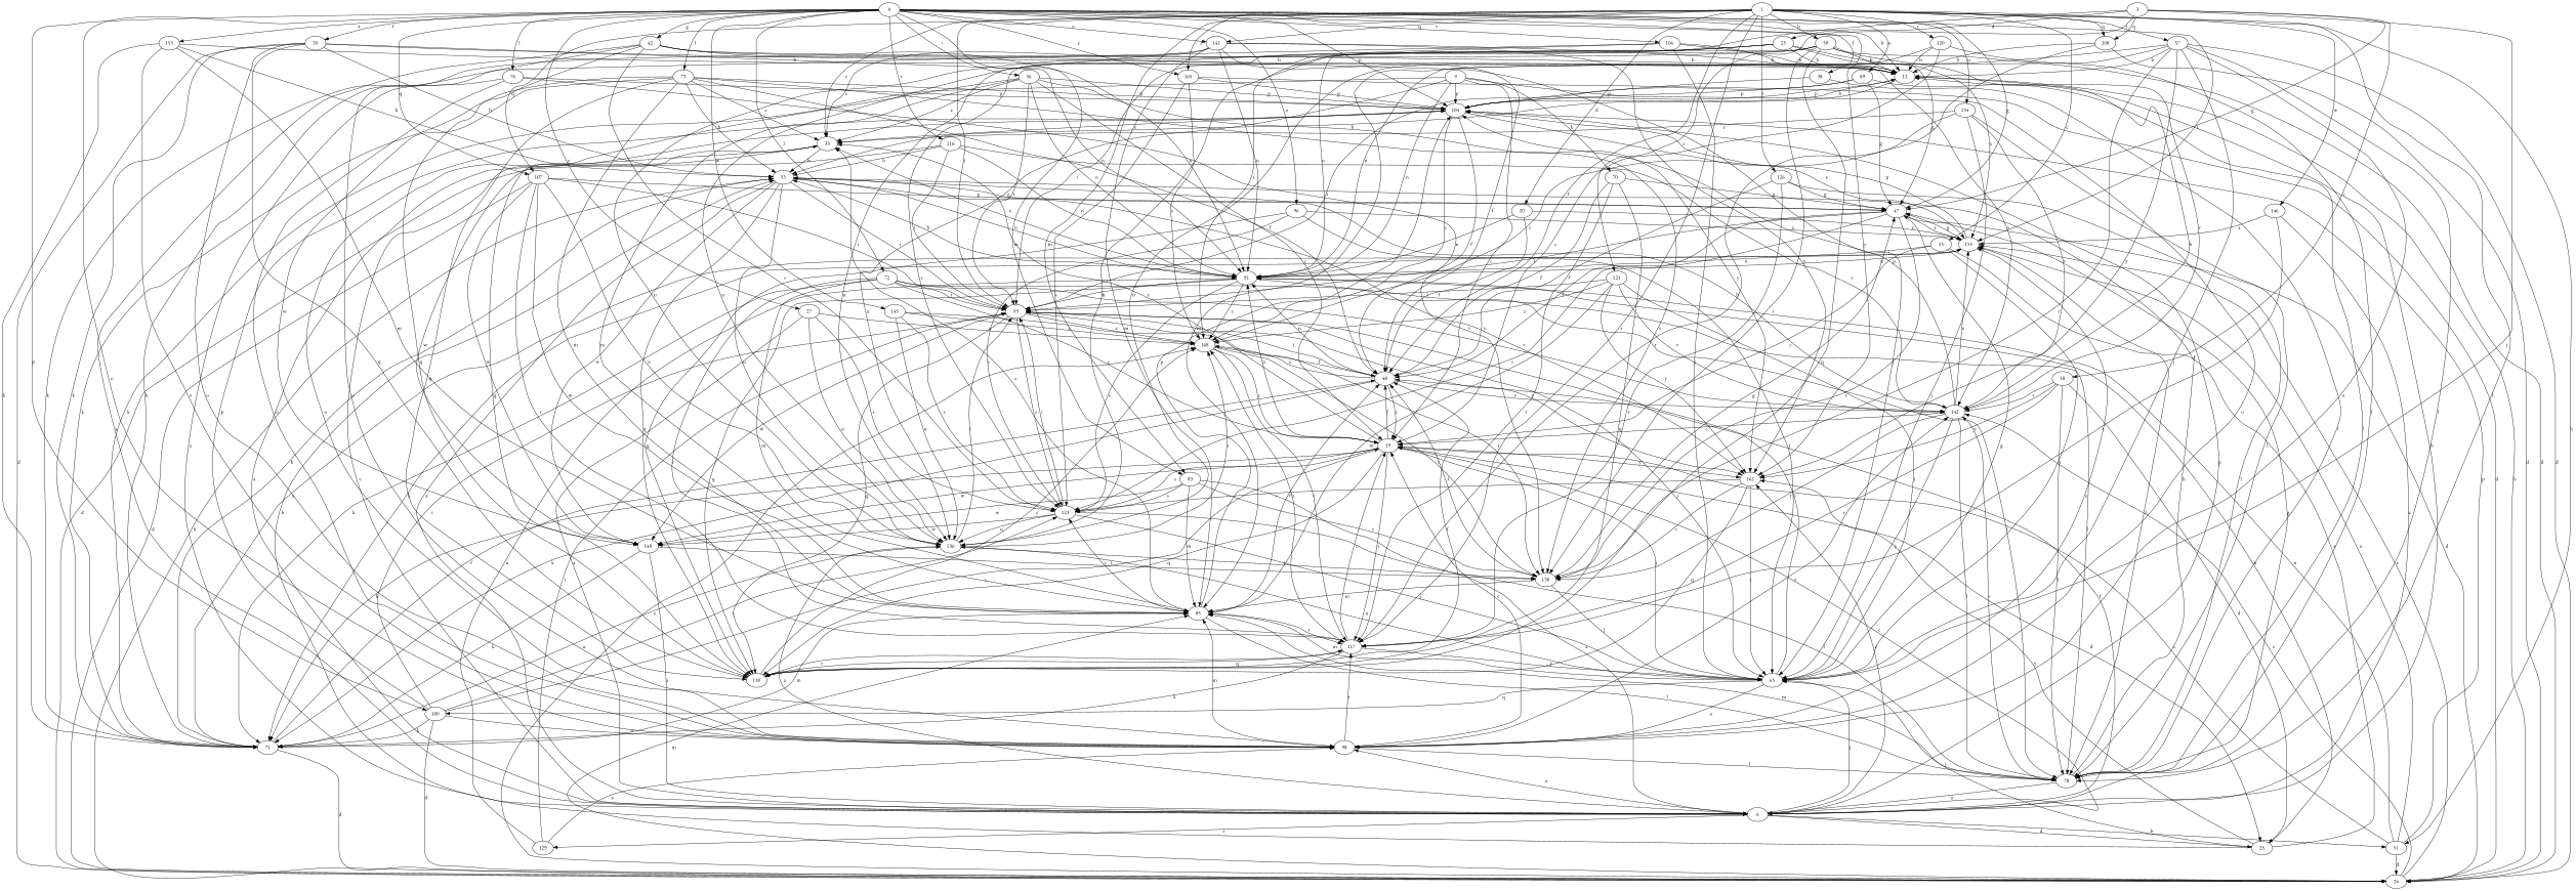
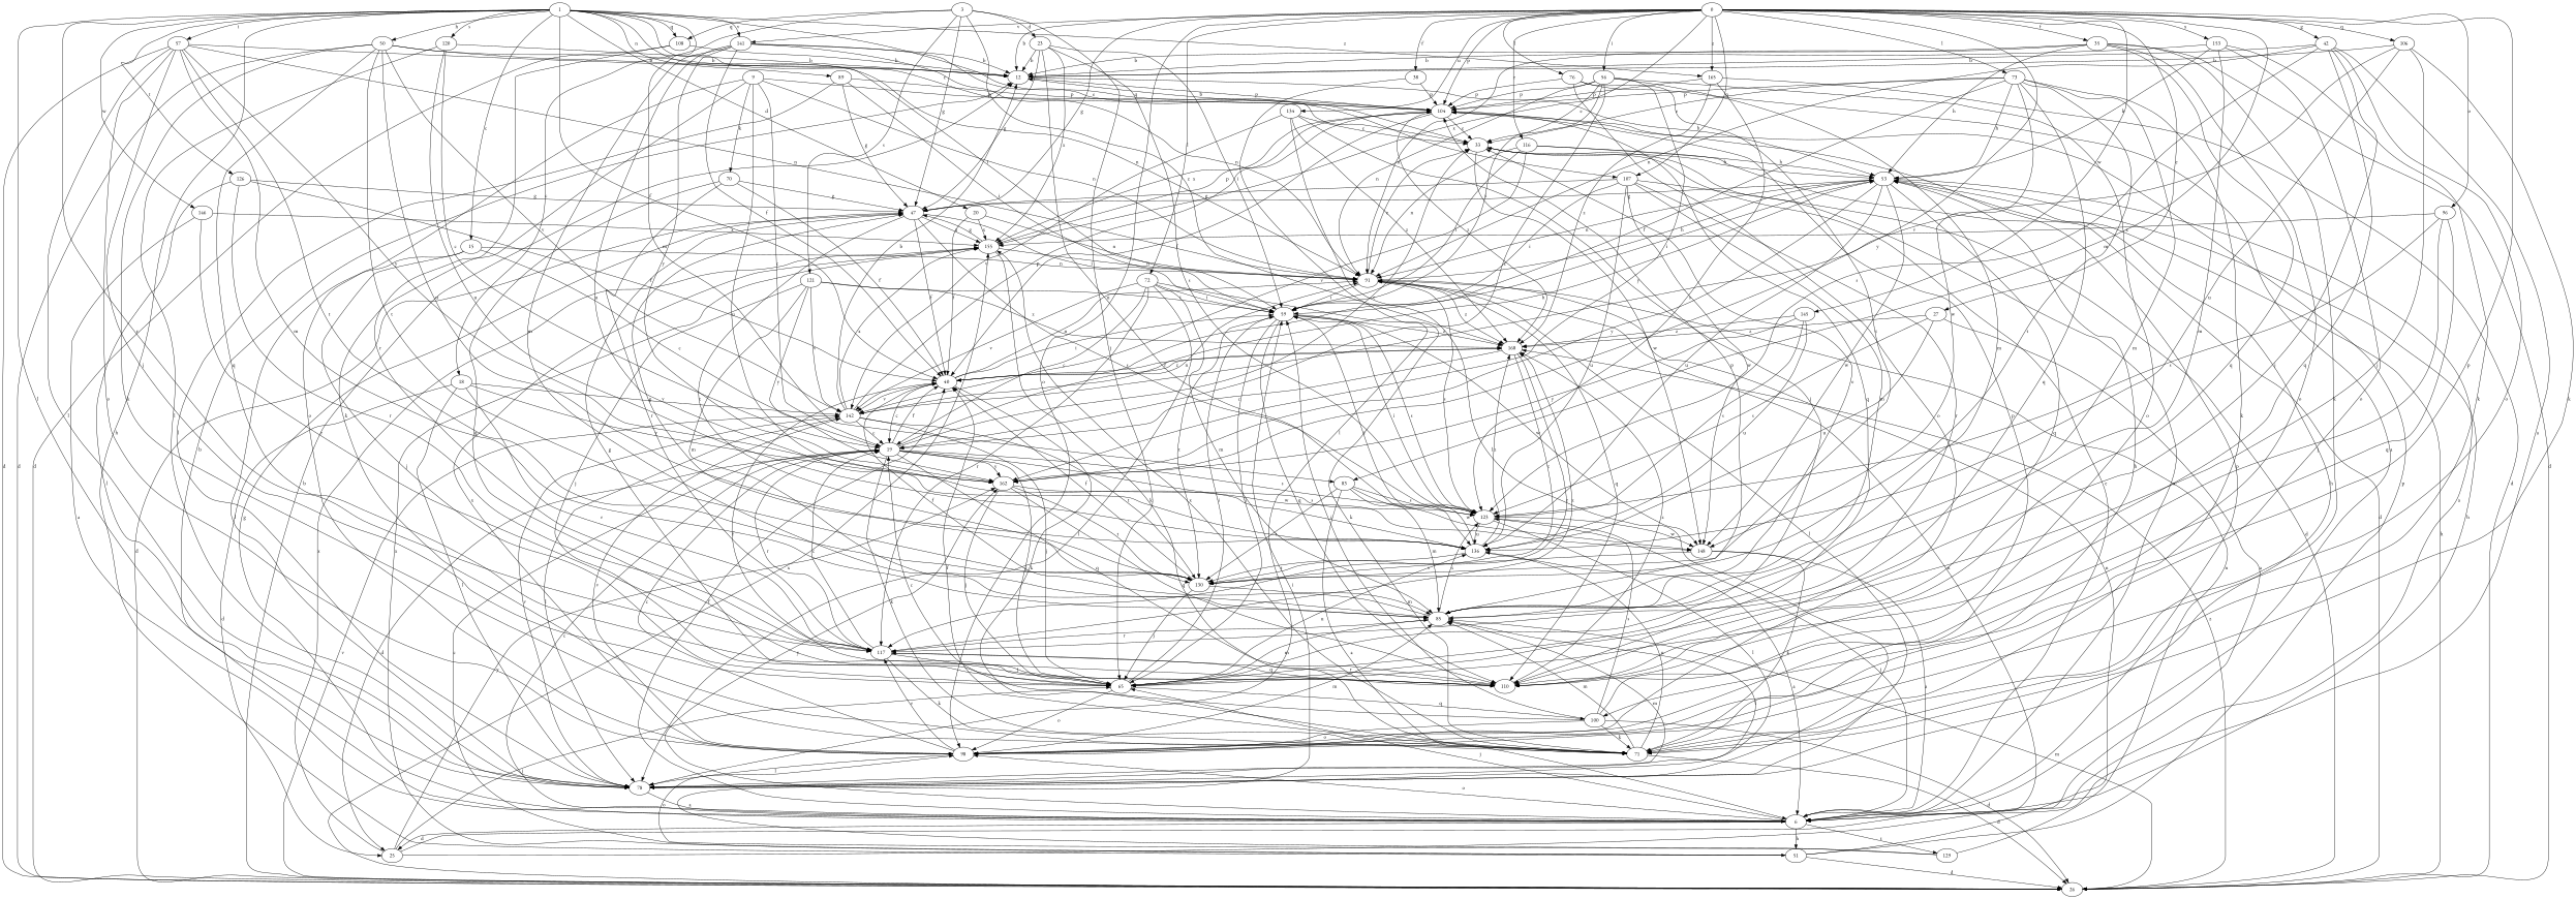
  strict digraph {
    fontname="EB Garamond"
    node [fontname="EB Garamond"]
    edge [fontname="EB Garamond"]
    0
    12
    27
    35
    38
    42
    47
    56
    72
    73
    76
    83
    96
    98
    100
    104
    106
    107
    116
    134
    141
    145
    153
    155
    162
    165
    53
    168
    136
    6
    123
    71
    91
    110
    26
    78
    65
    40
    59
    130
    33
    19
    85
    117
    142
    148
    1
    15
    20
    50
    51
    57
    89
    108
    120
    126
    146
    3
    18
    23
    121
    25
    n63 [label=9]
    70
    129
    0 -> 12 [label=b]
    0 -> 27 [label=e]
    0 -> 35 [label=f]
    0 -> 38 [label=f]
    0 -> 42 [label=g]
    0 -> 47 [label=g]
    0 -> 56 [label=i]
    0 -> 72 [label=l]
    0 -> 73 [label=l]
    0 -> 76 [label=l]
    0 -> 83 [label=m]
    0 -> 96 [label=o]
    0 -> 98 [label=o]
    0 -> 100 [label=p]
    0 -> 104 [label=p]
    0 -> 106 [label=q]
    0 -> 107 [label=q]
    0 -> 116 [label=r]
    0 -> 134 [label=u]
    0 -> 141 [label=v]
    0 -> 145 [label=w]
    0 -> 153 [label=x]
    0 -> 155 [label=x]
    0 -> 162 [label=y]
    0 -> 165 [label=z]
    12 -> 104 [label=p]
    12 -> 53 [label=h]
    27 -> 168 [label=z]
    27 -> 136 [label=u]
    27 -> 6 [label=a]
    27 -> 123 [label=s]
    35 -> 12 [label=b]
    35 -> 98 [label=o]
    35 -> 53 [label=h]
    35 -> 71 [label=k]
    35 -> 91 [label=n]
    35 -> 110 [label=q]
    35 -> 26 [label=d]
    38 -> 104 [label=p]
    38 -> 78 [label=l]
    42 -> 12 [label=b]
    42 -> 98 [label=o]
    42 -> 6 [label=a]
    42 -> 123 [label=s]
    42 -> 91 [label=n]
    42 -> 110 [label=q]
    42 -> 65 [label=j]
    47 -> 155 [label=x]
    47 -> 123 [label=s]
    47 -> 26 [label=d]
    47 -> 40 [label=f]
    47 -> 59 [label=i]
    47 -> 130 [label=t]
    56 -> 98 [label=o]
    56 -> 104 [label=p]
    56 -> 162 [label=y]
    56 -> 91 [label=n]
    56 -> 59 [label=i]
    56 -> 33 [label=e]
    56 -> 19 [label=c]
    56 -> 85 [label=m]
    72 -> 71 [label=k]
    72 -> 78 [label=l]
    72 -> 59 [label=i]
    72 -> 19 [label=c]
    72 -> 85 [label=m]
    72 -> 117 [label=r]
    72 -> 142 [label=v]
    73 -> 104 [label=p]
    73 -> 53 [label=h]
    73 -> 71 [label=k]
    73 -> 110 [label=q]
    73 -> 40 [label=f]
    73 -> 130 [label=t]
    73 -> 33 [label=e]
    73 -> 85 [label=m]
    73 -> 148 [label=w]
    76 -> 98 [label=o]
    76 -> 104 [label=p]
    76 -> 6 [label=a]
    76 -> 130 [label=t]
    83 -> 6 [label=a]
    83 -> 123 [label=s]
    83 -> 130 [label=t]
    83 -> 85 [label=m]
    83 -> 148 [label=w]
    96 -> 155 [label=x]
    96 -> 123 [label=s]
    96 -> 110 [label=q]
    96 -> 65 [label=j]
    98 -> 155 [label=x]
    98 -> 78 [label=l]
    98 -> 19 [label=c]
    98 -> 85 [label=m]
    98 -> 117 [label=r]
    98 -> 142 [label=v]
    100 -> 98 [label=o]
    100 -> 104 [label=p]
    100 -> 123 [label=s]
    100 -> 71 [label=k]
    100 -> 26 [label=d]
    100 -> 59 [label=i]
    100 -> 19 [label=c]
    104 -> 12 [label=b]
    104 -> 155 [label=x]
    104 -> 168 [label=z]
    104 -> 110 [label=q]
    104 -> 40 [label=f]
    104 -> 33 [label=e]
    106 -> 12 [label=b]
    106 -> 136 [label=u]
    106 -> 71 [label=k]
    106 -> 65 [label=j]
    106 -> 142 [label=v]
    107 -> 47 [label=g]
    107 -> 136 [label=u]
    107 -> 26 [label=d]
    107 -> 59 [label=i]
    107 -> 85 [label=m]
    107 -> 117 [label=r]
    107 -> 148 [label=w]
    116 -> 53 [label=h]
    116 -> 91 [label=n]
    116 -> 26 [label=d]
    116 -> 59 [label=i]
    116 -> 142 [label=v]
    134 -> 168 [label=z]
    134 -> 78 [label=l]
    134 -> 65 [label=j]
    134 -> 33 [label=e]
    134 -> 142 [label=v]
    141 -> 12 [label=b]
    141 -> 162 [label=y]
    141 -> 136 [label=u]
    141 -> 91 [label=n]
    141 -> 40 [label=f]
    141 -> 33 [label=e]
    141 -> 85 [label=m]
    145 -> 162 [label=y]
    145 -> 168 [label=z]
    145 -> 136 [label=u]
    145 -> 123 [label=s]
    153 -> 12 [label=b]
    153 -> 98 [label=o]
    153 -> 53 [label=h]
    153 -> 71 [label=k]
    153 -> 85 [label=m]
    155 -> 47 [label=g]
    155 -> 104 [label=p]
    155 -> 71 [label=k]
    155 -> 91 [label=n]
    162 -> 123 [label=s]
    162 -> 110 [label=q]
    162 -> 65 [label=j]
    162 -> 130 [label=t]
    165 -> 104 [label=p]
    165 -> 168 [label=z]
    165 -> 123 [label=s]
    165 -> 26 [label=d]
    53 -> 47 [label=g]
    53 -> 162 [label=y]
    53 -> 136 [label=u]
    53 -> 6 [label=a]
    53 -> 91 [label=n]
    53 -> 110 [label=q]
    53 -> 59 [label=i]
    53 -> 148 [label=w]
    168 -> 40 [label=f]
    168 -> 130 [label=t]
    168 -> 19 [label=c]
    168 -> 117 [label=r]
    136 -> 168 [label=z]
    136 -> 6 [label=a]
    136 -> 59 [label=i]
    136 -> 130 [label=t]
    6 -> 12 [label=b]
    6 -> 47 [label=g]
    6 -> 98 [label=o]
    6 -> 104 [label=p]
    6 -> 162 [label=y]
    6 -> 65 [label=j]
    6 -> 40 [label=f]
    6 -> 33 [label=e]
    6 -> 19 [label=c]
    6 -> 51 [label=h]
    6 -> 25 [label=d]
    6 -> 129 [label=t]
    123 -> 136 [label=u]
    123 -> 78 [label=l]
-   123 -> 65 [label=j]
+   123 -> 6 [label=j]
    123 -> 59 [label=i]
    123 -> 148 [label=w]
    71 -> 155 [label=x]
    71 -> 53 [label=h]
    71 -> 136 [label=u]
    71 -> 26 [label=d]
    71 -> 40 [label=f]
    71 -> 85 [label=m]
    91 -> 53 [label=h]
    91 -> 168 [label=z]
    91 -> 123 [label=s]
    91 -> 110 [label=q]
    91 -> 78 [label=l]
    91 -> 59 [label=i]
    91 -> 33 [label=e]
    110 -> 168 [label=z]
    110 -> 40 [label=f]
    110 -> 117 [label=r]
    26 -> 12 [label=b]
    26 -> 155 [label=x]
    26 -> 53 [label=h]
    26 -> 168 [label=z]
    26 -> 85 [label=m]
    26 -> 142 [label=v]
    78 -> 53 [label=h]
    78 -> 6 [label=a]
    78 -> 85 [label=m]
    78 -> 142 [label=v]
    65 -> 47 [label=g]
    65 -> 98 [label=o]
    65 -> 100 [label=q]
    65 -> 136 [label=u]
    65 -> 59 [label=i]
    65 -> 85 [label=m]
    40 -> 168 [label=z]
    40 -> 71 [label=k]
    40 -> 91 [label=n]
    40 -> 59 [label=i]
    40 -> 19 [label=c]
    40 -> 142 [label=v]
    59 -> 168 [label=z]
    59 -> 123 [label=s]
    59 -> 110 [label=q]
    59 -> 65 [label=j]
    59 -> 130 [label=t]
    59 -> 148 [label=w]
    130 -> 47 [label=g]
    130 -> 65 [label=j]
    130 -> 40 [label=f]
    130 -> 85 [label=m]
    33 -> 53 [label=h]
    33 -> 6 [label=a]
    33 -> 148 [label=w]
    19 -> 162 [label=y]
    19 -> 123 [label=s]
    19 -> 71 [label=k]
    19 -> 91 [label=n]
    19 -> 110 [label=q]
    19 -> 65 [label=j]
    19 -> 40 [label=f]
    19 -> 33 [label=e]
    19 -> 117 [label=r]
    19 -> 148 [label=w]
    19 -> 25 [label=d]
    85 -> 104 [label=p]
    85 -> 123 [label=s]
    85 -> 78 [label=l]
    85 -> 40 [label=f]
    85 -> 33 [label=e]
    85 -> 117 [label=r]
    117 -> 168 [label=z]
    117 -> 71 [label=k]
    117 -> 110 [label=q]
    117 -> 65 [label=j]
    117 -> 19 [label=c]
    142 -> 12 [label=b]
    142 -> 104 [label=p]
    142 -> 155 [label=x]
    142 -> 53 [label=h]
    142 -> 78 [label=l]
    142 -> 65 [label=j]
    142 -> 130 [label=t]
    142 -> 19 [label=c]
    148 -> 6 [label=a]
    148 -> 71 [label=k]
    148 -> 130 [label=t]
    1 -> 83 [label=m]
    1 -> 107 [label=q]
    1 -> 141 [label=v]
    1 -> 165 [label=z]
    1 -> 78 [label=l]
    1 -> 40 [label=f]
    1 -> 59 [label=i]
    1 -> 33 [label=e]
    1 -> 117 [label=r]
    1 -> 15 [label=c]
    1 -> 20 [label=d]
    1 -> 50 [label=h]
    1 -> 51 [label=h]
    1 -> 57 [label=i]
    1 -> 89 [label=n]
    1 -> 108 [label=q]
    1 -> 120 [label=s]
    1 -> 126 [label=t]
    1 -> 146 [label=w]
    15 -> 91 [label=n]
    15 -> 78 [label=l]
    15 -> 65 [label=j]
    15 -> 19 [label=c]
    20 -> 155 [label=x]
    20 -> 91 [label=n]
    20 -> 40 [label=f]
    50 -> 12 [label=b]
    50 -> 136 [label=u]
    50 -> 71 [label=k]
    50 -> 91 [label=n]
    50 -> 110 [label=q]
    50 -> 26 [label=d]
    50 -> 130 [label=t]
    50 -> 142 [label=v]
    51 -> 104 [label=p]
    51 -> 155 [label=x]
    51 -> 91 [label=n]
    51 -> 26 [label=d]
    51 -> 19 [label=c]
    57 -> 12 [label=b]
    57 -> 98 [label=o]
    57 -> 162 [label=y]
    57 -> 91 [label=n]
    57 -> 26 [label=d]
    57 -> 78 [label=l]
    57 -> 65 [label=j]
    57 -> 130 [label=t]
    57 -> 85 [label=m]
    89 -> 47 [label=g]
    89 -> 104 [label=p]
    89 -> 78 [label=l]
    89 -> 59 [label=i]
    108 -> 12 [label=b]
    108 -> 26 [label=d]
    108 -> 117 [label=r]
    120 -> 12 [label=b]
    120 -> 136 [label=u]
    120 -> 78 [label=l]
    120 -> 19 [label=c]
    126 -> 47 [label=g]
    126 -> 78 [label=l]
    126 -> 40 [label=f]
    126 -> 117 [label=r]
    146 -> 155 [label=x]
    146 -> 6 [label=a]
    146 -> 117 [label=r]
    3 -> 47 [label=g]
    3 -> 168 [label=z]
    3 -> 65 [label=j]
    3 -> 108 [label=q]
    3 -> 18 [label=c]
    3 -> 23 [label=d]
    3 -> 121 [label=s]
    18 -> 162 [label=y]
    18 -> 78 [label=l]
    18 -> 117 [label=r]
    18 -> 142 [label=v]
    18 -> 25 [label=d]
    23 -> 12 [label=b]
    23 -> 47 [label=g]
    23 -> 155 [label=x]
    23 -> 136 [label=u]
    23 -> 123 [label=s]
    23 -> 59 [label=i]
    121 -> 162 [label=y]
    121 -> 168 [label=z]
    121 -> 65 [label=j]
    121 -> 59 [label=i]
    121 -> 85 [label=m]
    121 -> 142 [label=v]
    25 -> 155 [label=x]
    25 -> 162 [label=y]
    25 -> 53 [label=h]
    25 -> 91 [label=n]
    25 -> 65 [label=j]
    n63 -> 98 [label=o]
    n63 -> 104 [label=p]
    n63 -> 136 [label=u]
    n63 -> 71 [label=k]
    n63 -> 91 [label=n]
    n63 -> 19 [label=c]
    n63 -> 70 [label=k]
    70 -> 47 [label=g]
    70 -> 110 [label=q]
    70 -> 40 [label=f]
    70 -> 117 [label=r]
    129 -> 98 [label=o]
    129 -> 91 [label=n]
    129 -> 59 [label=i]
  }
